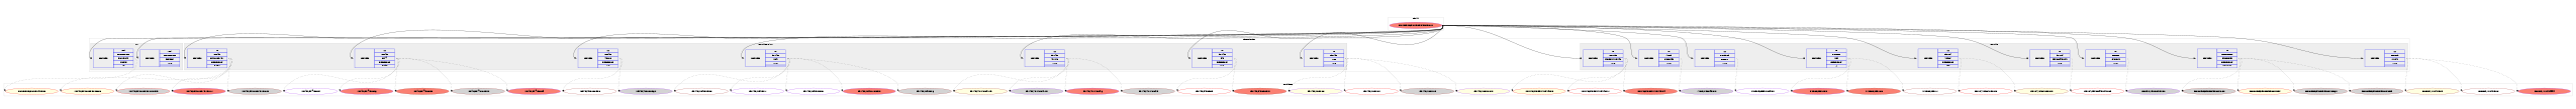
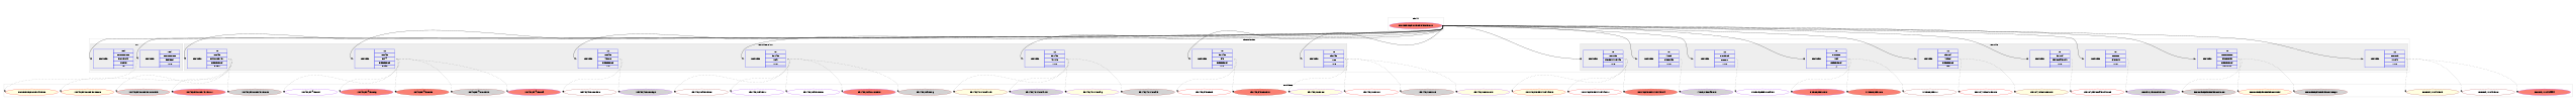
  digraph {
    compound=true
    concentrate=true
    fontname=Helvetica
    fontsize=10
    newrank=true
    rankdir=TB
    ranksep=1.5
    node [color=brown fontname=Helvetica fontsize=10 style=filled]
    edge [arrowhead=normal headport=w style=dotted tailport=e weight=100]
    n1 [color=purple fillcolor=salmon label="gnome-extra/gnome-calculator-3.24.0" width=4]
    n2 [color=blue label=<<TABLE BORDER="0" CELLBORDER="1" CELLSPACING="0" CELLPADDING="4" WIDTH="220"><TR><TD ROWSPAN="6" CELLPADDING="30">pack_dep</TD></TR><TR><TD WIDTH="110">no</TD></TR><TR><TD>app-arch</TD></TR><TR><TD>xz-utils</TD></TR><TR><TD>none</TD></TR><TR><TD></TD></TR></TABLE>> shape=none style=""]
    n3 [color=blue label=<<TABLE BORDER="0" CELLBORDER="1" CELLSPACING="0" CELLPADDING="4" WIDTH="220"><TR><TD ROWSPAN="6" CELLPADDING="30">pack_dep</TD></TR><TR><TD WIDTH="110">no</TD></TR><TR><TD>app-portage</TD></TR><TR><TD>elt-patches</TD></TR><TR><TD>greaterequal</TD></TR><TR><TD>20170422</TD></TR></TABLE>> shape=none style=""]
    n4 [color=blue label=<<TABLE BORDER="0" CELLBORDER="1" CELLSPACING="0" CELLPADDING="4" WIDTH="220"><TR><TD ROWSPAN="6" CELLPADDING="30">pack_dep</TD></TR><TR><TD WIDTH="110">no</TD></TR><TR><TD>app-text</TD></TR><TR><TD>yelp-tools</TD></TR><TR><TD>none</TD></TR><TR><TD></TD></TR></TABLE>> shape=none style=""]
    n5 [color=blue label=<<TABLE BORDER="0" CELLBORDER="1" CELLSPACING="0" CELLPADDING="4" WIDTH="220"><TR><TD ROWSPAN="6" CELLPADDING="30">pack_dep</TD></TR><TR><TD WIDTH="110">no</TD></TR><TR><TD>dev-util</TD></TR><TR><TD>desktop-file-utils</TD></TR><TR><TD>none</TD></TR><TR><TD></TD></TR></TABLE>> shape=none style=""]
    n6 [color=blue label=<<TABLE BORDER="0" CELLBORDER="1" CELLSPACING="0" CELLPADDING="4" WIDTH="220"><TR><TD ROWSPAN="6" CELLPADDING="30">pack_dep</TD></TR><TR><TD WIDTH="110">no</TD></TR><TR><TD>dev-util</TD></TR><TR><TD>intltool</TD></TR><TR><TD>greaterequal</TD></TR><TR><TD>0.50</TD></TR></TABLE>> shape=none style=""]
    n7 [color=blue label=<<TABLE BORDER="0" CELLBORDER="1" CELLSPACING="0" CELLPADDING="4" WIDTH="220"><TR><TD ROWSPAN="6" CELLPADDING="30">pack_dep</TD></TR><TR><TD WIDTH="110">no</TD></TR><TR><TD>sys-apps</TD></TR><TR><TD>sed</TD></TR><TR><TD>greaterequal</TD></TR><TR><TD>4</TD></TR></TABLE>> shape=none style=""]
    n8 [color=blue label=<<TABLE BORDER="0" CELLBORDER="1" CELLSPACING="0" CELLPADDING="4" WIDTH="220"><TR><TD ROWSPAN="6" CELLPADDING="30">pack_dep</TD></TR><TR><TD WIDTH="110">no</TD></TR><TR><TD>sys-devel</TD></TR><TR><TD>gettext</TD></TR><TR><TD>none</TD></TR><TR><TD></TD></TR></TABLE>> shape=none style=""]
    n9 [color=blue label=<<TABLE BORDER="0" CELLBORDER="1" CELLSPACING="0" CELLPADDING="4" WIDTH="220"><TR><TD ROWSPAN="6" CELLPADDING="30">pack_dep</TD></TR><TR><TD WIDTH="110">no</TD></TR><TR><TD>virtual</TD></TR><TR><TD>pkgconfig</TD></TR><TR><TD>none</TD></TR><TR><TD></TD></TR></TABLE>> shape=none style=""]
    n10 [color=blue label=<<TABLE BORDER="0" CELLBORDER="1" CELLSPACING="0" CELLPADDING="4" WIDTH="220"><TR><TD ROWSPAN="6" CELLPADDING="30">pack_dep</TD></TR><TR><TD WIDTH="110">no</TD></TR><TR><TD>x11-misc</TD></TR><TR><TD>shared-mime-info</TD></TR><TR><TD>none</TD></TR><TR><TD></TD></TR></TABLE>> shape=none style=""]
    n11 [color=blue label=<<TABLE BORDER="0" CELLBORDER="1" CELLSPACING="0" CELLPADDING="4" WIDTH="220"><TR><TD ROWSPAN="6" CELLPADDING="30">pack_dep</TD></TR><TR><TD WIDTH="110">no</TD></TR><TR><TD>dev-libs</TD></TR><TR><TD>mpc</TD></TR><TR><TD>none</TD></TR><TR><TD></TD></TR></TABLE>> shape=none style=""]
    n12 [color=blue label=<<TABLE BORDER="0" CELLBORDER="1" CELLSPACING="0" CELLPADDING="4" WIDTH="220"><TR><TD ROWSPAN="6" CELLPADDING="30">pack_dep</TD></TR><TR><TD WIDTH="110">no</TD></TR><TR><TD>dev-libs</TD></TR><TR><TD>glib</TD></TR><TR><TD>greaterequal</TD></TR><TR><TD>2.40</TD></TR></TABLE>> shape=none style=""]
    n13 [color=blue label=<<TABLE BORDER="0" CELLBORDER="1" CELLSPACING="0" CELLPADDING="4" WIDTH="220"><TR><TD ROWSPAN="6" CELLPADDING="30">pack_dep</TD></TR><TR><TD WIDTH="110">no</TD></TR><TR><TD>dev-libs</TD></TR><TR><TD>libxml2</TD></TR><TR><TD>none</TD></TR><TR><TD></TD></TR></TABLE>> shape=none style=""]
    n14 [color=blue label=<<TABLE BORDER="0" CELLBORDER="1" CELLSPACING="0" CELLPADDING="4" WIDTH="220"><TR><TD ROWSPAN="6" CELLPADDING="30">pack_dep</TD></TR><TR><TD WIDTH="110">no</TD></TR><TR><TD>dev-libs</TD></TR><TR><TD>mpfr</TD></TR><TR><TD>none</TD></TR><TR><TD></TD></TR></TABLE>> shape=none style=""]
    n15 [color=blue label=<<TABLE BORDER="0" CELLBORDER="1" CELLSPACING="0" CELLPADDING="4" WIDTH="220"><TR><TD ROWSPAN="6" CELLPADDING="30">pack_dep</TD></TR><TR><TD WIDTH="110">no</TD></TR><TR><TD>net-libs</TD></TR><TR><TD>libsoup</TD></TR><TR><TD>greaterequal</TD></TR><TR><TD>2.42</TD></TR></TABLE>> shape=none style=""]
    n16 [color=blue label=<<TABLE BORDER="0" CELLBORDER="1" CELLSPACING="0" CELLPADDING="4" WIDTH="220"><TR><TD ROWSPAN="6" CELLPADDING="30">pack_dep</TD></TR><TR><TD WIDTH="110">no</TD></TR><TR><TD>x11-libs</TD></TR><TR><TD>gtk+</TD></TR><TR><TD>greaterequal</TD></TR><TR><TD>3.19.3</TD></TR></TABLE>> shape=none style=""]
    n17 [color=blue label=<<TABLE BORDER="0" CELLBORDER="1" CELLSPACING="0" CELLPADDING="4" WIDTH="220"><TR><TD ROWSPAN="6" CELLPADDING="30">pack_dep</TD></TR><TR><TD WIDTH="110">no</TD></TR><TR><TD>x11-libs</TD></TR><TR><TD>gtksourceview</TD></TR><TR><TD>greaterequal</TD></TR><TR><TD>3.15.1</TD></TR></TABLE>> shape=none style=""]
    n18 [color=blue label=<<TABLE BORDER="0" CELLBORDER="1" CELLSPACING="0" CELLPADDING="4" WIDTH="220"><TR><TD ROWSPAN="6" CELLPADDING="30">pack_dep</TD></TR><TR><TD WIDTH="110">weak</TD></TR><TR><TD>gnome-extra</TD></TR><TR><TD>gcalctool</TD></TR><TR><TD>none</TD></TR><TR><TD></TD></TR></TABLE>> shape=none style=""]
    n19 [color=blue label=<<TABLE BORDER="0" CELLBORDER="1" CELLSPACING="0" CELLPADDING="4" WIDTH="220"><TR><TD ROWSPAN="6" CELLPADDING="30">pack_dep</TD></TR><TR><TD WIDTH="110">weak</TD></TR><TR><TD>gnome-extra</TD></TR><TR><TD>gnome-utils</TD></TR><TR><TD>smaller</TD></TR><TR><TD>2.3</TD></TR></TABLE>> shape=none style=""]
    n20 [fillcolor=white label="app-arch/xz-utils-5.2.2" width=4]
    n21 [fillcolor=lightyellow label="app-arch/xz-utils-5.2.3" width=4]
    n22 [color=purple fillcolor=salmon label="app-arch/xz-utils-9999" width=4]
    n23 [color=red fillcolor=lightyellow label="app-portage/elt-patches-20170317" width=4]
    n24 [fillcolor=lightgrey label="app-portage/elt-patches-20170422" width=4]
-   n25 [fillcolor=lightgrey label="app-portage/elt-patches-20170815" width=4]
    n26 [fillcolor=lightgrey label="app-portage/elt-patches-20170826.1" width=4]
    n27 [color=purple fillcolor=lightgrey label="app-text/yelp-tools-3.18.0" width=4]
    n28 [color=red fillcolor=white label="dev-util/desktop-file-utils-0.23" width=4]
    n29 [fillcolor=lightyellow label="dev-util/intltool-0.51.0-r1" width=4]
    n30 [color=red fillcolor=white label="dev-util/intltool-0.51.0-r2" width=4]
    n31 [fillcolor=salmon label="sys-apps/sed-4.2.2" width=4]
    n32 [color=purple fillcolor=salmon label="sys-apps/sed-4.3-r1" width=4]
    n33 [fillcolor=white label="sys-apps/sed-4.4" width=4]
    n34 [color=purple fillcolor=white label="sys-devel/gettext-0.19.8.1" width=4]
    n35 [color=purple fillcolor=lightgrey label="virtual/pkgconfig-0-r1" width=4]
    n36 [color=red fillcolor=white label="x11-misc/shared-mime-info-1.4" width=4]
    n37 [color=red fillcolor=lightyellow label="x11-misc/shared-mime-info-1.8" width=4]
    n38 [fillcolor=salmon label="x11-misc/shared-mime-info-1.9" width=4]
    n39 [fillcolor=salmon label="dev-libs/glib-2.50.3-r1" width=4]
    n40 [color=red fillcolor=white label="dev-libs/glib-2.52.3" width=4]
    n41 [color=purple fillcolor=lightgrey label="dev-libs/libxml2-2.9.4-r1" width=4]
    n42 [fillcolor=lightyellow label="dev-libs/libxml2-2.9.4-r3" width=4]
    n43 [fillcolor=lightgrey label="dev-libs/libxml2-2.9.5" width=4]
-   n44 [color=purple fillcolor=salmon label="dev-libs/libxml2-2.9.6" width=4]
+   n44 [color=purple fillcolor=lightyellow label="dev-libs/libxml2-2.9.6" width=4]
    n45 [color=red fillcolor=white label="dev-libs/mpc-1.0.1" width=4]
    n46 [color=purple fillcolor=lightyellow label="dev-libs/mpc-1.0.2" width=4]
    n47 [color=purple fillcolor=lightyellow label="dev-libs/mpc-1.0.2-r1" width=4]
    n48 [fillcolor=lightgrey label="dev-libs/mpc-1.0.3" width=4]
    n49 [color=purple fillcolor=salmon label="dev-libs/mpfr-2.4.2_p3-r1" width=4]
    n50 [color=purple fillcolor=white label="dev-libs/mpfr-3.1.3_p4" width=4]
    n51 [color=purple fillcolor=white label="dev-libs/mpfr-3.1.4" width=4]
    n52 [fillcolor=white label="dev-libs/mpfr-3.1.5_p2" width=4]
    n53 [fillcolor=lightgrey label="dev-libs/mpfr-3.1.6" width=4]
    n54 [color=purple fillcolor=lightgrey label="net-libs/libsoup-2.56.1" width=4]
    n55 [fillcolor=white label="net-libs/libsoup-2.58.2" width=4]
    n56 [fillcolor=lightgrey label="x11-libs/gtk+-2.24.31-r1" width=4]
    n57 [fillcolor=salmon label="x11-libs/gtk+-3.22.15" width=4]
    n58 [color=purple fillcolor=salmon label="x11-libs/gtk+-3.22.16" width=4]
    n59 [color=purple fillcolor=white label="x11-libs/gtk+-3.22.17" width=4]
    n60 [color=purple fillcolor=salmon label="x11-libs/gtk+-3.22.19" width=4]
    n61 [color=red fillcolor=lightgrey label="x11-libs/gtksourceview-2.10.5-r3" width=4]
    n62 [color=red fillcolor=lightyellow label="x11-libs/gtksourceview-3.22.2" width=4]
    n63 [fillcolor=lightgrey label="x11-libs/gtksourceview-3.24.3" width=4]
    n64 [color=purple fillcolor=salmon label="x11-libs/gtksourceview-3.24.4" width=4]
    n65 [color=red fillcolor=lightyellow label="gnome-extra/gnome-utils-3.8.0" width=4]
    subgraph cluster_1 {
      color=gray
      label=<<i>ebuild</i>>
      rank=same
      n1
    }
    subgraph cluster_2 {
      color=gray
      label=<<i>dependencies</i>>
      subgraph cluster_3 {
        color=gray
        fillcolor="#eeeeee"
        label=<<i>compile</i>>
        style=filled
        subgraph sub_4 {
          color=gray
          fillcolor="#eeeeee"
          label=<<i>compile</i>>
          style=filled
          n2
        }
        subgraph sub_5 {
          color=gray
          fillcolor="#eeeeee"
          label=<<i>compile</i>>
          style=filled
          n3
        }
        subgraph sub_6 {
          color=gray
          fillcolor="#eeeeee"
          label=<<i>compile</i>>
          style=filled
          n4
        }
        subgraph sub_7 {
          color=gray
          fillcolor="#eeeeee"
          label=<<i>compile</i>>
          style=filled
          n5
        }
        subgraph sub_8 {
          color=gray
          fillcolor="#eeeeee"
          label=<<i>compile</i>>
          style=filled
          n6
        }
        subgraph sub_9 {
          color=gray
          fillcolor="#eeeeee"
          label=<<i>compile</i>>
          style=filled
          n7
        }
        subgraph sub_10 {
          color=gray
          fillcolor="#eeeeee"
          label=<<i>compile</i>>
          style=filled
          n8
        }
        subgraph sub_11 {
          color=gray
          fillcolor="#eeeeee"
          label=<<i>compile</i>>
          style=filled
          n9
        }
        subgraph sub_12 {
          color=gray
          fillcolor="#eeeeee"
          label=<<i>compile</i>>
          style=filled
          n10
        }
      }
      subgraph cluster_13 {
        color=gray
        fillcolor="#eeeeee"
        label=<<i>compile and run</i>>
        style=filled
        subgraph sub_14 {
          color=gray
          fillcolor="#eeeeee"
          label=<<i>compile and run</i>>
          style=filled
          n11
        }
        subgraph sub_15 {
          color=gray
          fillcolor="#eeeeee"
          label=<<i>compile and run</i>>
          style=filled
          n12
        }
        subgraph sub_16 {
          color=gray
          fillcolor="#eeeeee"
          label=<<i>compile and run</i>>
          style=filled
          n13
        }
        subgraph sub_17 {
          color=gray
          fillcolor="#eeeeee"
          label=<<i>compile and run</i>>
          style=filled
          n14
        }
        subgraph sub_18 {
          color=gray
          fillcolor="#eeeeee"
          label=<<i>compile and run</i>>
          style=filled
          n15
        }
        subgraph sub_19 {
          color=gray
          fillcolor="#eeeeee"
          label=<<i>compile and run</i>>
          style=filled
          n16
        }
        subgraph sub_20 {
          color=gray
          fillcolor="#eeeeee"
          label=<<i>compile and run</i>>
          style=filled
          n17
        }
      }
      subgraph cluster_21 {
        color=gray
        fillcolor="#eeeeee"
        label=<<i>run</i>>
        style=filled
        subgraph sub_22 {
          color=gray
          fillcolor="#eeeeee"
          label=<<i>run</i>>
          style=filled
          n18
        }
        subgraph sub_23 {
          color=gray
          fillcolor="#eeeeee"
          label=<<i>run</i>>
          style=filled
          n19
        }
      }
    }
    subgraph cluster_24 {
      color=gray
      label=<<i>candidates</i>>
      rank=same
      subgraph sub_25 {
        color=black
        label=<<i>candidates</i>>
        nodesep=1
        rank=same
        n20
        n21
        n22
      }
      subgraph sub_26 {
        color=black
        label=<<i>candidates</i>>
        nodesep=1
        rank=same
        n23
        n24
-       n25
        n26
      }
      subgraph sub_27 {
        color=black
        label=<<i>candidates</i>>
        nodesep=1
        rank=same
        n27
      }
      subgraph sub_28 {
        color=black
        label=<<i>candidates</i>>
        nodesep=1
        rank=same
        n28
      }
      subgraph sub_29 {
        color=black
        label=<<i>candidates</i>>
        nodesep=1
        rank=same
        n29
        n30
      }
      subgraph sub_30 {
        color=black
        label=<<i>candidates</i>>
        nodesep=1
        rank=same
        n31
        n32
        n33
      }
      subgraph sub_31 {
        color=black
        label=<<i>candidates</i>>
        nodesep=1
        rank=same
        n34
      }
      subgraph sub_32 {
        color=black
        label=<<i>candidates</i>>
        nodesep=1
        rank=same
        n35
      }
      subgraph sub_33 {
        color=black
        label=<<i>candidates</i>>
        nodesep=1
        rank=same
        n36
        n37
        n38
      }
      subgraph sub_34 {
        color=black
        label=<<i>candidates</i>>
        nodesep=1
        rank=same
        n39
        n40
      }
      subgraph sub_35 {
        color=black
        label=<<i>candidates</i>>
        nodesep=1
        rank=same
        n41
        n42
        n43
        n44
      }
      subgraph sub_36 {
        color=black
        label=<<i>candidates</i>>
        nodesep=1
        rank=same
        n45
        n46
        n47
        n48
      }
      subgraph sub_37 {
        color=black
        label=<<i>candidates</i>>
        nodesep=1
        rank=same
        n49
        n50
        n51
        n52
        n53
      }
      subgraph sub_38 {
        color=black
        label=<<i>candidates</i>>
        nodesep=1
        rank=same
        n54
        n55
      }
      subgraph sub_39 {
        color=black
        label=<<i>candidates</i>>
        nodesep=1
        rank=same
        n56
        n57
        n58
        n59
        n60
      }
      subgraph sub_40 {
        color=black
        label=<<i>candidates</i>>
        nodesep=1
        rank=same
        n61
        n62
        n63
        n64
      }
      subgraph sub_41 {
        color=black
        label=<<i>candidates</i>>
        nodesep=1
        rank=same
      }
      subgraph sub_42 {
        color=black
        label=<<i>candidates</i>>
        nodesep=1
        rank=same
        n65
      }
    }
    n1 -> n2 [style=solid weight=20]
    n1 -> n3 [style=solid weight=20]
    n1 -> n4 [style=solid weight=20]
    n1 -> n5 [arrowhead=dot style=solid weight=20]
    n1 -> n6 [style=solid weight=20]
    n1 -> n7 [arrowhead=dot style=solid weight=20]
    n1 -> n8 [style=solid weight=20]
    n1 -> n9 [style=solid weight=20]
    n1 -> n10 [arrowhead=dot style=solid weight=20]
    n1 -> n11 [style=solid weight=20]
    n1 -> n12 [style=solid weight=20]
    n1 -> n13 [style=solid weight=20]
    n1 -> n14 [style=solid weight=20]
    n1 -> n15 [style=solid weight=20]
    n1 -> n16 [style=solid weight=20]
    n1 -> n17 [arrowhead=dot style=solid weight=20]
    n1 -> n18 [style=solid weight=20]
    n1 -> n19 [arrowhead=dot style=solid weight=20]
    n2 -> n20
    n2 -> n21
    n2 -> n22 [arrowhead=dot]
    n3 -> n23
    n3 -> n24 [arrowhead=dot]
-   n3 -> n25 [arrowhead=dot]
    n3 -> n26
    n4 -> n27 [arrowhead=dot]
    n5 -> n28
    n6 -> n29 [arrowhead=dot]
    n6 -> n30 [arrowhead=dot]
    n7 -> n31 [arrowhead=dot]
    n7 -> n32 [arrowhead=dot]
    n7 -> n33
    n8 -> n34
    n9 -> n35 [arrowhead=dot]
    n10 -> n36 [arrowhead=dot]
    n10 -> n37
    n10 -> n38 [arrowhead=dot]
    n11 -> n45
    n11 -> n46 [arrowhead=dot]
    n11 -> n47 [arrowhead=dot]
    n11 -> n48
    n12 -> n39 [arrowhead=dot]
    n12 -> n40
    n13 -> n41 [arrowhead=dot]
    n13 -> n42 [arrowhead=dot]
    n13 -> n43 [arrowhead=dot]
    n13 -> n44 [arrowhead=dot]
    n14 -> n49
    n14 -> n50
    n14 -> n51
    n14 -> n52 [arrowhead=dot]
    n14 -> n53
    n15 -> n54 [arrowhead=dot]
    n15 -> n55 [arrowhead=dot]
    n16 -> n56 [arrowhead=dot]
    n16 -> n57 [arrowhead=dot]
    n16 -> n58
    n16 -> n59 [arrowhead=dot]
    n16 -> n60
    n17 -> n61
    n17 -> n62
    n17 -> n63 [arrowhead=dot]
    n17 -> n64 [arrowhead=dot]
    n19 -> n65
  }
